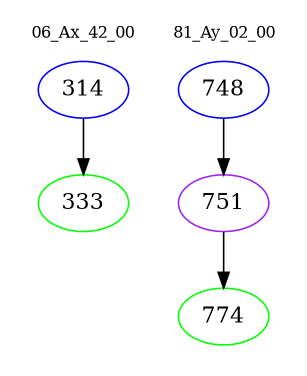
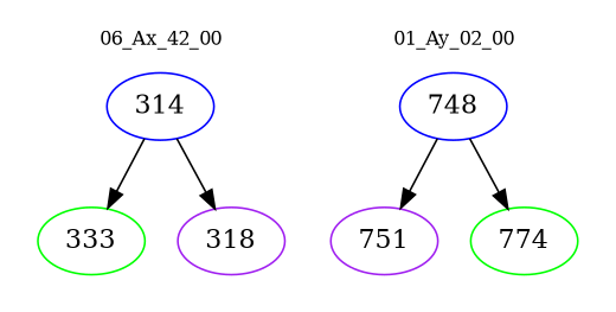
  digraph {
    node [color=blue]
    edge [color=black]
    n1 [label=314]
    n2 [color=green label=333]
+   n3 [color=purple label=318]
    n4 [label=748]
    n5 [color=purple label=751]
    n6 [color=green label=774]
    subgraph cluster_1 {
      color=white
      fontsize=10
      label="06_Ax_42_00"
      n1
      n2
+     n3
    }
    subgraph cluster_2 {
      color=white
      fontsize=10
-     label="81_Ay_02_00"
+     label="01_Ay_02_00"
      n4
      n5
      n6
    }
    n1 -> n2
+   n1 -> n3
    n4 -> n5
-   n5 -> n6
+   n4 -> n6
  }
